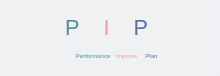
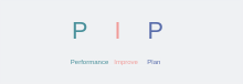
  <mxCell id="0" />
  <mxCell id="1" parent="0" />
  <mxCell id="2" value="&lt;font style=&quot;font-size: 36px&quot;&gt;&lt;font color=&quot;#4a919b&quot;&gt;P&amp;nbsp; &amp;nbsp;&lt;/font&gt;&amp;nbsp;&lt;font color=&quot;#f19c99&quot;&gt;I&lt;/font&gt;&amp;nbsp; &amp;nbsp;&amp;nbsp;&lt;font color=&quot;#5a6eab&quot;&gt;P&amp;nbsp;&lt;/font&gt;&lt;/font&gt;" style="text;html=1;strokeColor=none;fillColor=none;align=center;verticalAlign=middle;whiteSpace=wrap;rounded=0;" parent="1" vertex="1"><mxGeometry x="20" y="20" width="324" height="50" as="geometry" /></mxCell>
- <mxCell id="3" value="&lt;font style=&quot;background-color: rgb(239 , 241 , 243) ; font-size: 10px&quot;&gt;&lt;font color=&quot;#4a919b&quot; style=&quot;font-size: 10px&quot;&gt;Performance&lt;/font&gt;&lt;font style=&quot;font-size: 10px&quot;&gt;&amp;nbsp; &amp;nbsp;&lt;/font&gt;&lt;span style=&quot;color: rgb(241 , 156 , 153) ; font-size: 10px&quot;&gt;Improve&lt;/span&gt;&lt;span style=&quot;font-size: 10px;&quot;&gt;&amp;nbsp; &amp;nbsp; &amp;nbsp;&lt;/span&gt;&lt;span style=&quot;color: rgb(90 , 110 , 171) ; font-size: 10px&quot;&gt;Plan&lt;/span&gt;&lt;/font&gt;" style="text;html=1;strokeColor=none;fillColor=none;align=center;verticalAlign=middle;whiteSpace=wrap;rounded=0;" parent="1" vertex="1"><mxGeometry x="44" y="80" width="300" height="24" as="geometry" /></mxCell>
+ <mxCell id="3" value="&lt;font style=&quot;background-color: rgb(239 , 241 , 243) ; font-size: 10px&quot;&gt;&lt;font color=&quot;#4a919b&quot; style=&quot;font-size: 10px&quot;&gt;Performance&lt;/font&gt;&lt;font style=&quot;font-size: 10px&quot;&gt;&amp;nbsp; &amp;nbsp;&lt;/font&gt;&lt;span style=&quot;color: rgb(241 , 156 , 153) ; font-size: 10px&quot;&gt;Improve&lt;/span&gt;&lt;span style=&quot;font-size: 10px;&quot;&gt;&amp;nbsp; &amp;nbsp; &amp;nbsp;&lt;/span&gt;&lt;span style=&quot;color: rgb(90 , 110 , 171) ; font-size: 10px&quot;&gt;Plan&lt;/span&gt;&lt;/font&gt;" style="text;html=1;strokeColor=none;fillColor=none;align=center;verticalAlign=middle;whiteSpace=wrap;rounded=0;" parent="1" vertex="1"><mxGeometry x="24" y="80" width="300" height="24" as="geometry" /></mxCell>
